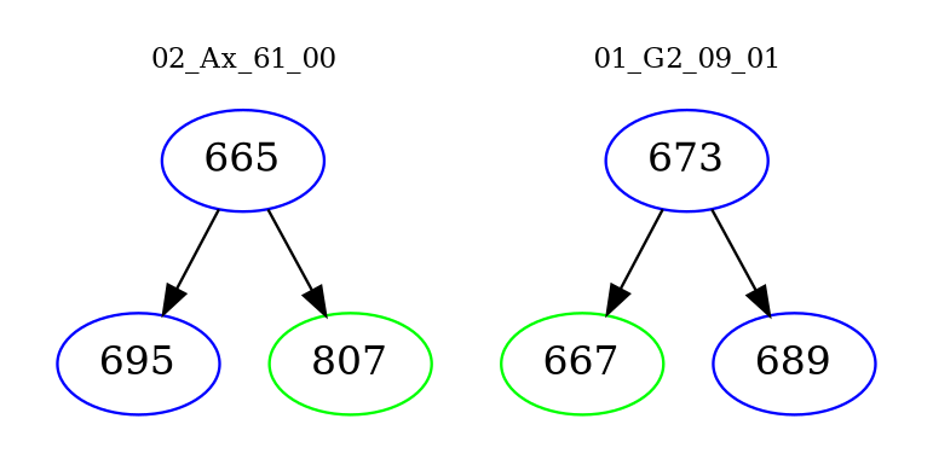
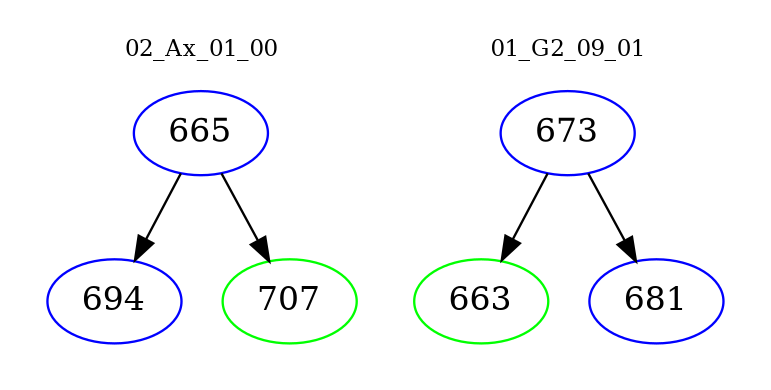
  digraph {
    node [color=blue]
    edge [color=black]
    n1 [label=665]
-   n2 [label=695]
-   n3 [color=green label=807]
+   n2 [label=694]
+   n3 [color=green label=707]
    n4 [label=673]
-   n5 [color=green label=667]
-   n6 [label=689]
+   n5 [color=green label=663]
+   n6 [label=681]
    subgraph cluster_1 {
      color=white
      fontsize=10
-     label="02_Ax_61_00"
+     label="02_Ax_01_00"
      n1
      n2
      n3
    }
    subgraph cluster_2 {
      color=white
      fontsize=10
      label="01_G2_09_01"
      n4
      n5
      n6
    }
    n1 -> n2
    n1 -> n3
    n4 -> n5
    n4 -> n6
  }
